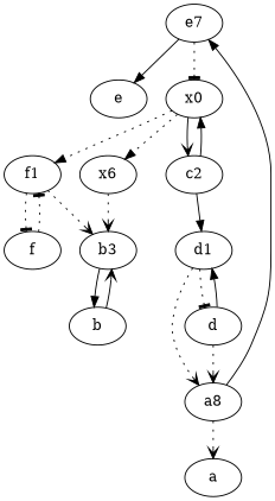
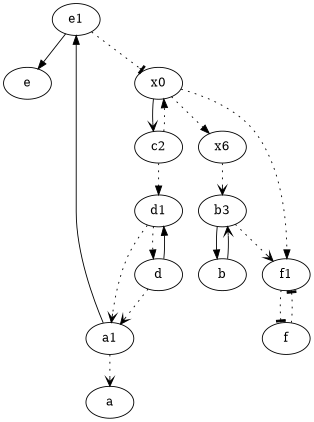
  digraph {
    edge [arrowhead=normal style=dotted]
-   e1 [label=e7]
+   e1
    e
    x0
    f1
    n5 [label=c2]
    n6 [label=x6]
    n7 [label=b3]
    b
    f
    d1
-   a1 [label=a8]
+   a1
    a
    d
    e1 -> e [style=solid]
    e1 -> x0 [arrowhead=tee]
    x0 -> f1
    x0 -> n5 [arrowhead=vee style=solid]
    x0 -> n6
    f1 -> f [arrowhead=tee]
-   n5 -> x0 [style=solid]
-   n5 -> d1 [style=solid]
+   n5 -> x0
+   n5 -> d1
    n6 -> n7 [arrowhead=vee]
-   f1 -> n7 [arrowhead=vee]
+   n7 -> f1 [arrowhead=vee]
    n7 -> b [style=solid]
    b -> n7 [arrowhead=vee style=solid]
    f -> f1 [arrowhead=tee]
    d1 -> a1 [arrowhead=vee]
-   d1 -> d [arrowhead=tee]
+   d1 -> d
    a1 -> e1 [style=solid]
    a1 -> a [arrowhead=vee]
    d -> d1 [style=solid]
    d -> a1 [arrowhead=vee]
  }
